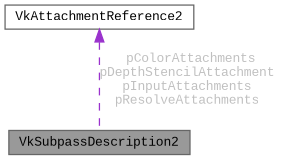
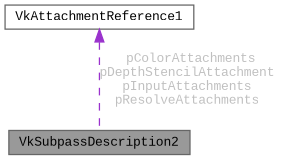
  digraph {
    fontname="Liberation Mono"
    node [color=gray40 fontname="Liberation Mono" fontsize=10 shape=box style=filled]
    n1 [fillcolor=grey60 fontcolor=black height=0.2 label=VkSubpassDescription2 width=0.4]
-   n2 [fillcolor=white height=0.2 label=VkAttachmentReference2 width=0.4]
+   n2 [fillcolor=white height=0.2 label=VkAttachmentReference1 width=0.4]
    n2 -> n1 [color=darkorchid3 dir=back fontcolor=grey fontname="Liberation Mono" fontsize=10 label=" pColorAttachments\npDepthStencilAttachment\npInputAttachments\npResolveAttachments" labelfontname=Helvetica labelfontsize=10 style=dashed]
  }
